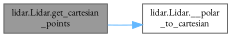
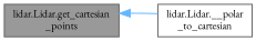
  digraph {
    rankdir=LR
    fontname="EB Garamond"
    node [fontname="EB Garamond" fontsize=10 shape=box style=filled]
    n1 [color=gray40 fillcolor=grey60 fontcolor=black height=0.2 label="lidar.Lidar.get_cartesian\l_points" width=0.4]
    n2 [color=grey40 fillcolor=white height=0.2 label="lidar.Lidar.__polar\l_to_cartesian" width=0.4]
-   n1 -> n2 [color=steelblue1 fontname="EB Garamond" fontsize=10 labelfontname=Helvetica labelfontsize=10 style=solid]
+   n2 -> n1 [color=steelblue1 fontname="EB Garamond" fontsize=10 labelfontname=Helvetica labelfontsize=10 style=solid]
  }
